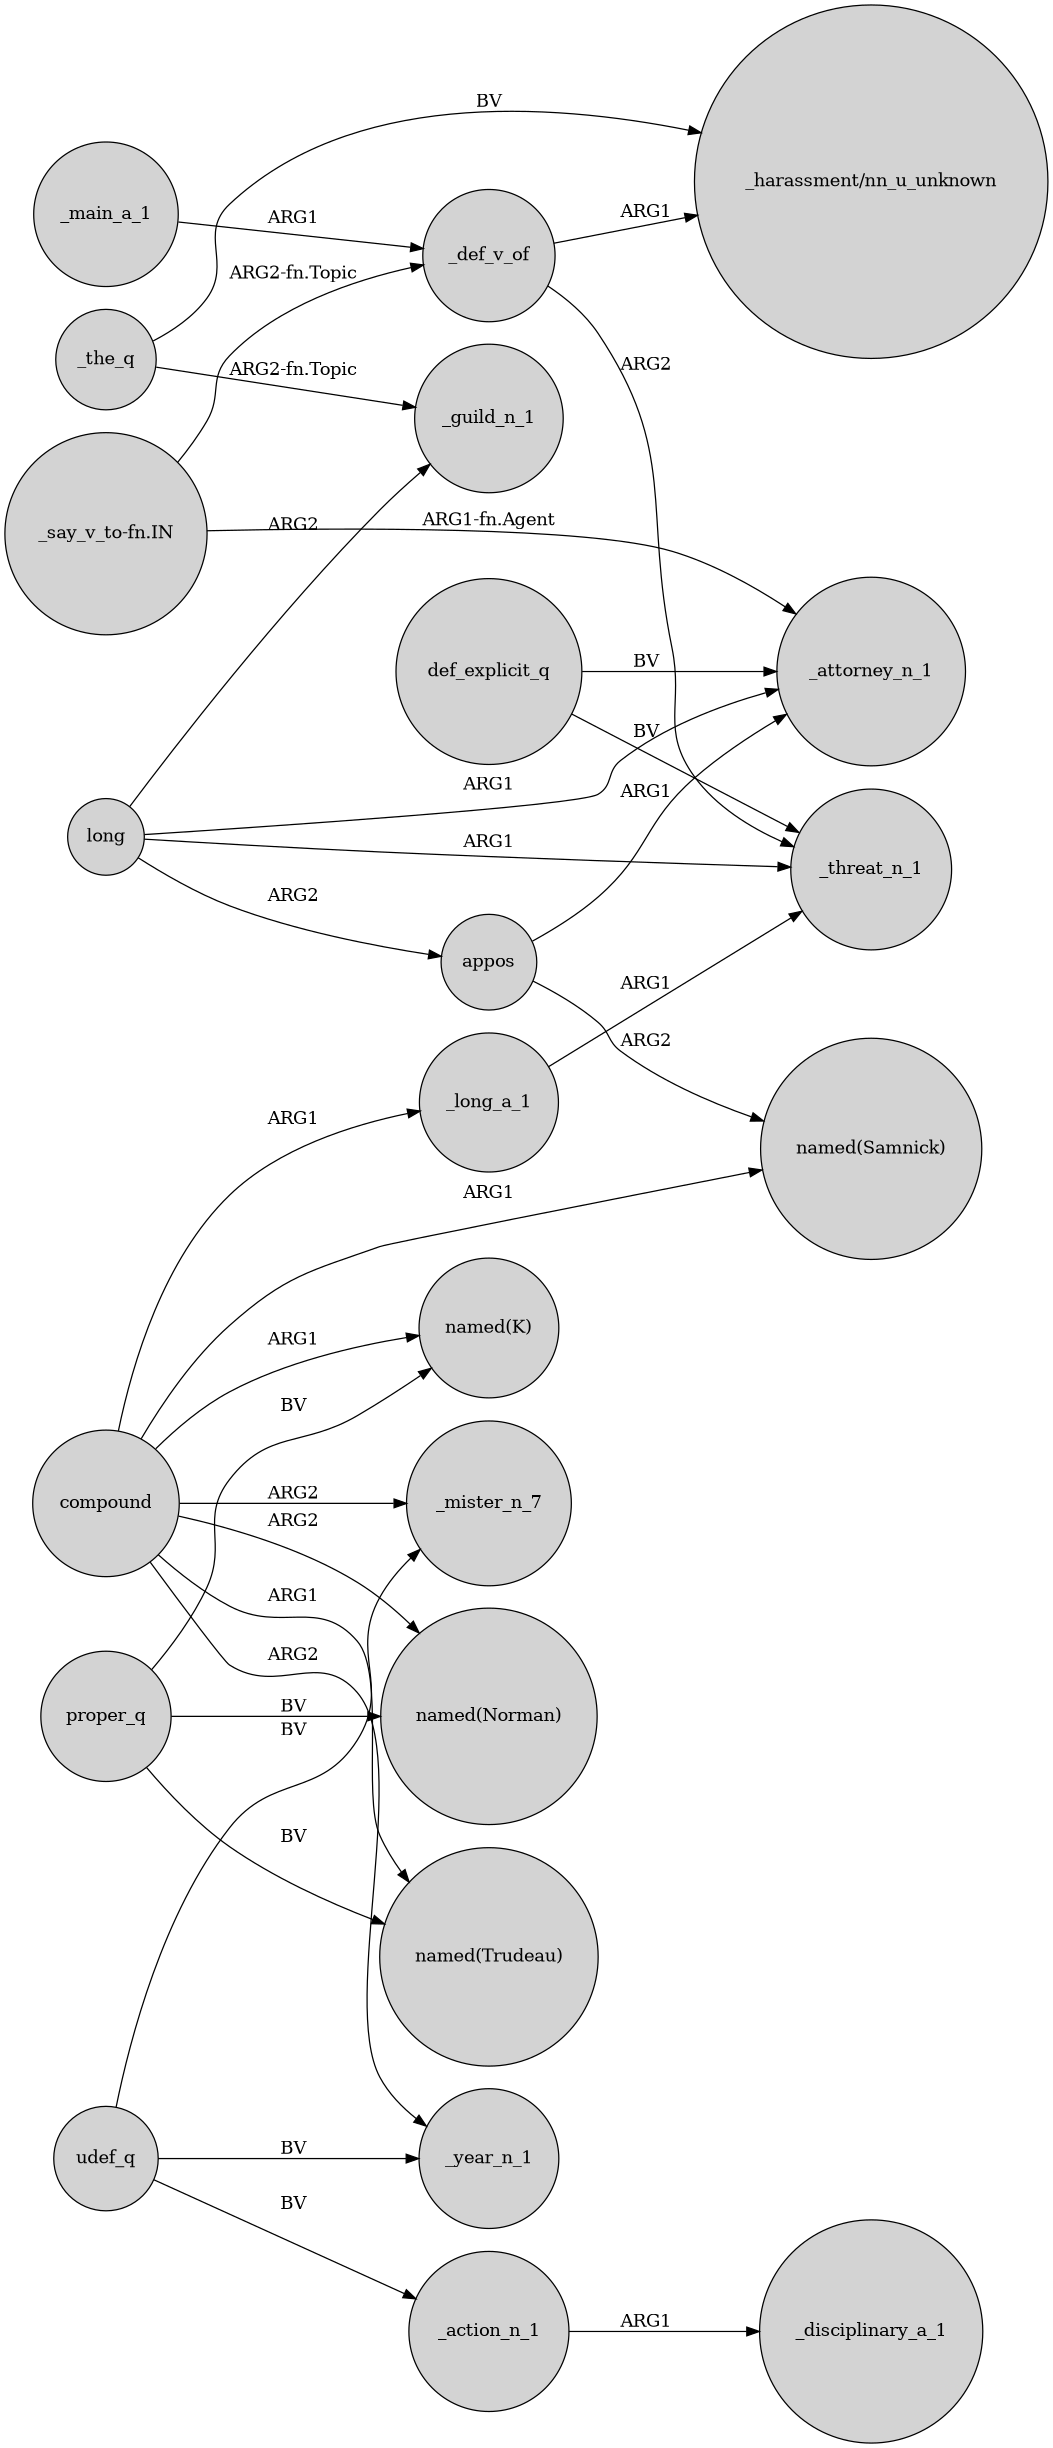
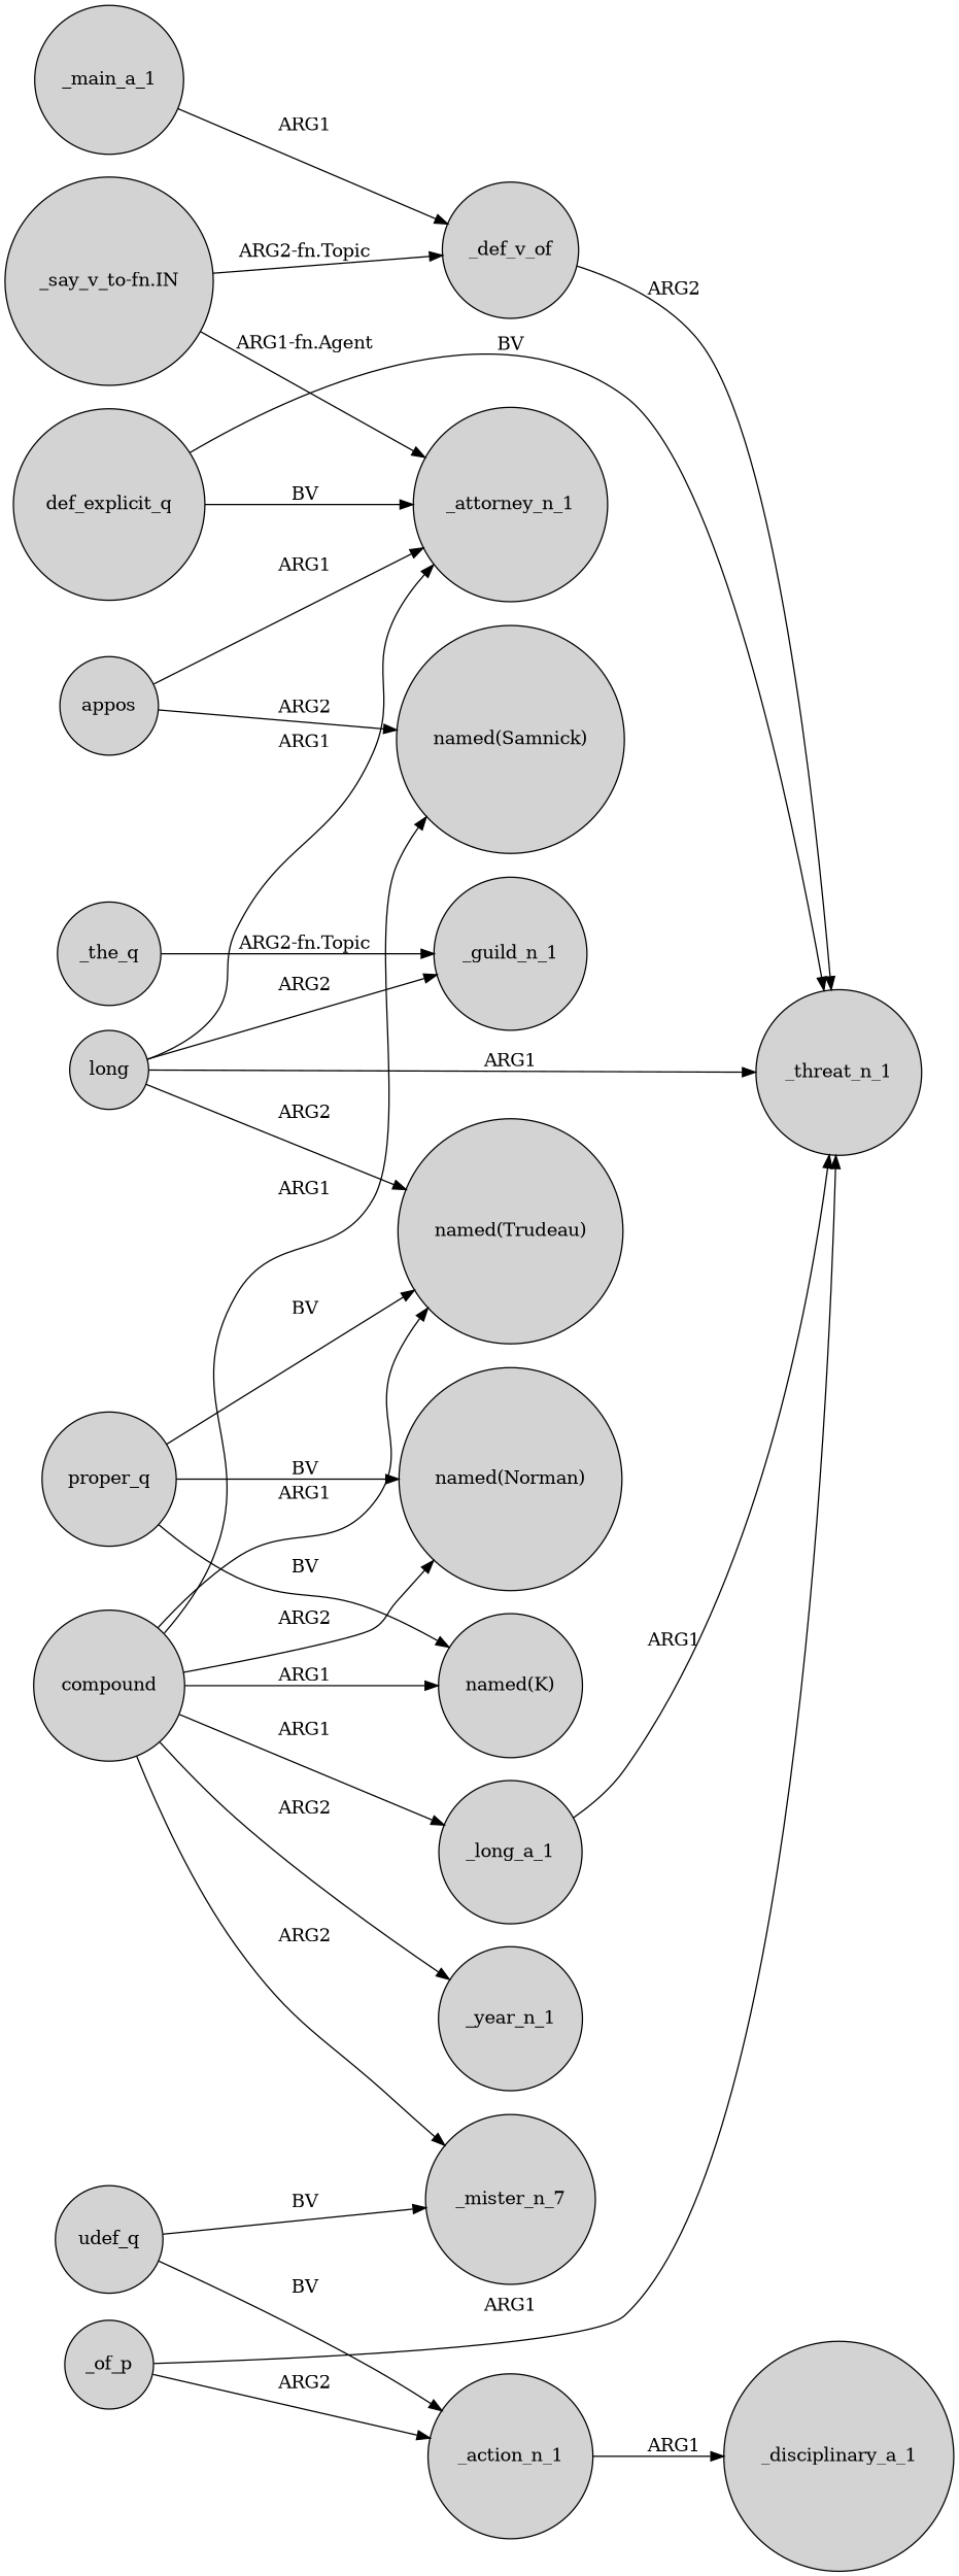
  digraph {
    rankdir=LR
    node [shape=circle style=filled]
    compound
    _long_a_1
    "named(Trudeau)"
    "named(Samnick)"
    "named(Norman)"
    n6 [label=_mister_n_7]
    "named(K)"
    _year_n_1
    _threat_n_1
    n10 [label=long]
    _attorney_n_1
    _guild_n_1
    n13 [label=_def_v_of]
-   "_harassment/nn_u_unknown"
    "_say_v_to-fn.IN"
    def_explicit_q
    proper_q
    udef_q
    _action_n_1
    _disciplinary_a_1
+   _of_p
    _main_a_1
    _the_q
    appos
    compound -> _long_a_1 [label=ARG1]
    compound -> "named(Trudeau)" [label=ARG1]
    compound -> "named(Samnick)" [label=ARG1]
    compound -> "named(Norman)" [label=ARG2]
    compound -> n6 [label=ARG2]
    compound -> "named(K)" [label=ARG1]
    compound -> _year_n_1 [label=ARG2]
    _long_a_1 -> _threat_n_1 [label=ARG1]
-   n10 -> appos [label=ARG2]
+   n10 -> "named(Trudeau)" [label=ARG2]
    n10 -> _threat_n_1 [label=ARG1]
    n10 -> _attorney_n_1 [label=ARG1]
    n10 -> _guild_n_1 [label=ARG2]
    n13 -> _threat_n_1 [label=ARG2]
-   n13 -> "_harassment/nn_u_unknown" [label=ARG1]
    "_say_v_to-fn.IN" -> _attorney_n_1 [label="ARG1-fn.Agent"]
    "_say_v_to-fn.IN" -> n13 [label="ARG2-fn.Topic"]
    def_explicit_q -> _threat_n_1 [label=BV]
    def_explicit_q -> _attorney_n_1 [label=BV]
    proper_q -> "named(Trudeau)" [label=BV]
    proper_q -> "named(Norman)" [label=BV]
    proper_q -> "named(K)" [label=BV]
    udef_q -> n6 [label=BV]
-   udef_q -> _year_n_1 [label=BV]
    udef_q -> _action_n_1 [label=BV]
    _action_n_1 -> _disciplinary_a_1 [label=ARG1]
+   _of_p -> _threat_n_1 [label=ARG1]
+   _of_p -> _action_n_1 [label=ARG2]
    _main_a_1 -> n13 [label=ARG1]
    _the_q -> _guild_n_1 [label="ARG2-fn.Topic"]
-   _the_q -> "_harassment/nn_u_unknown" [label=BV]
    appos -> "named(Samnick)" [label=ARG2]
    appos -> _attorney_n_1 [label=ARG1]
  }
